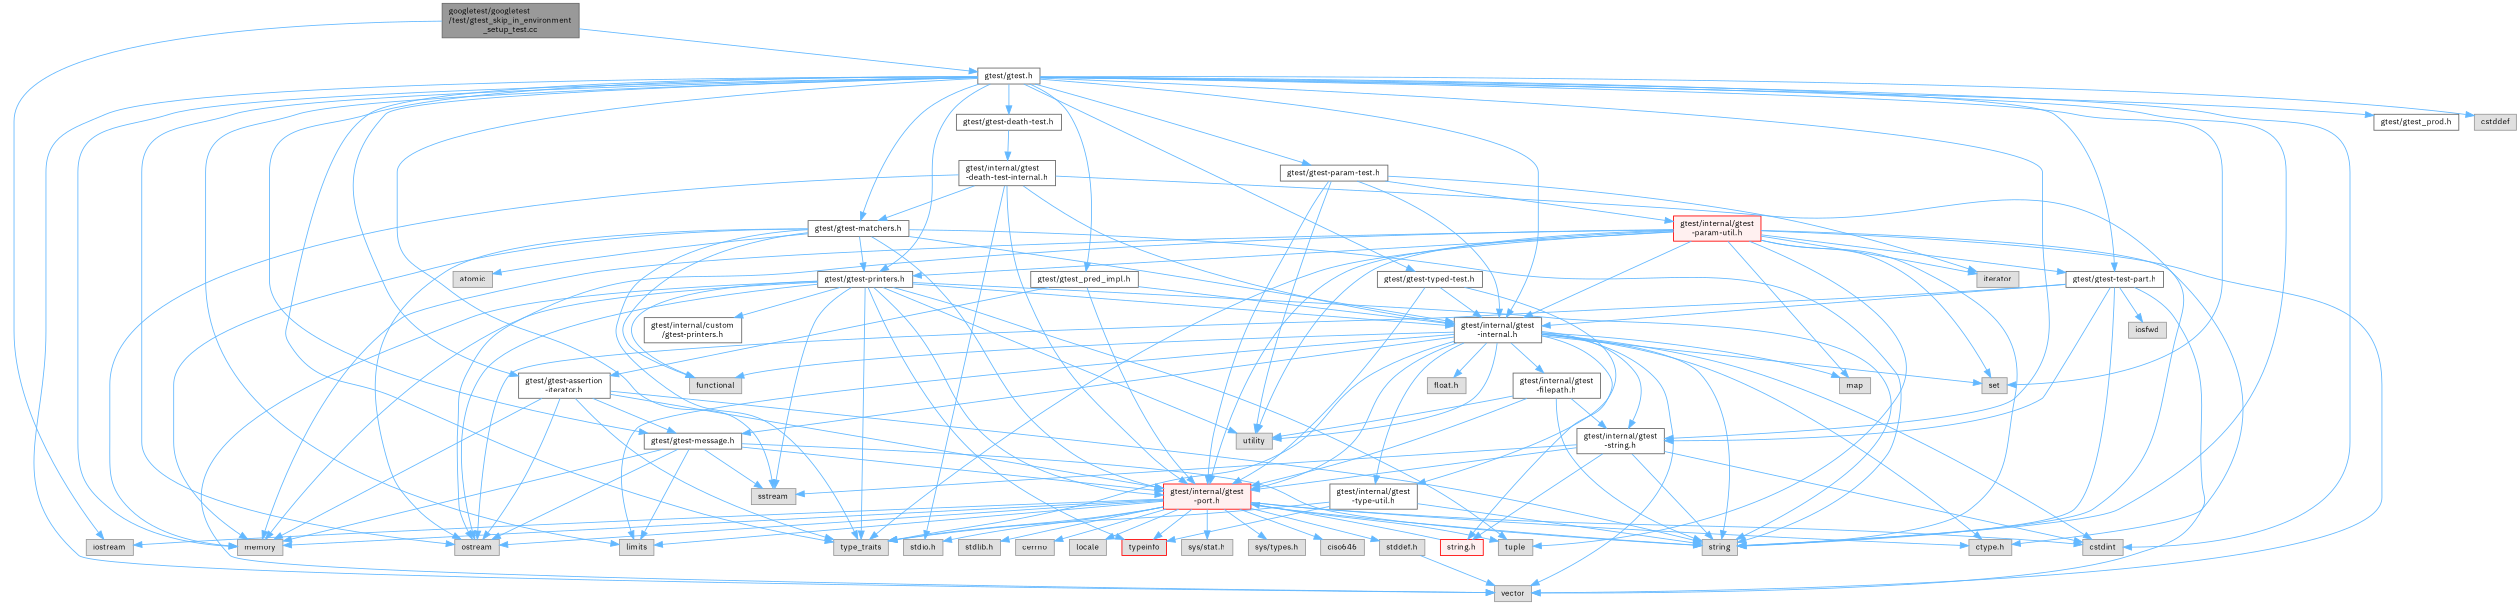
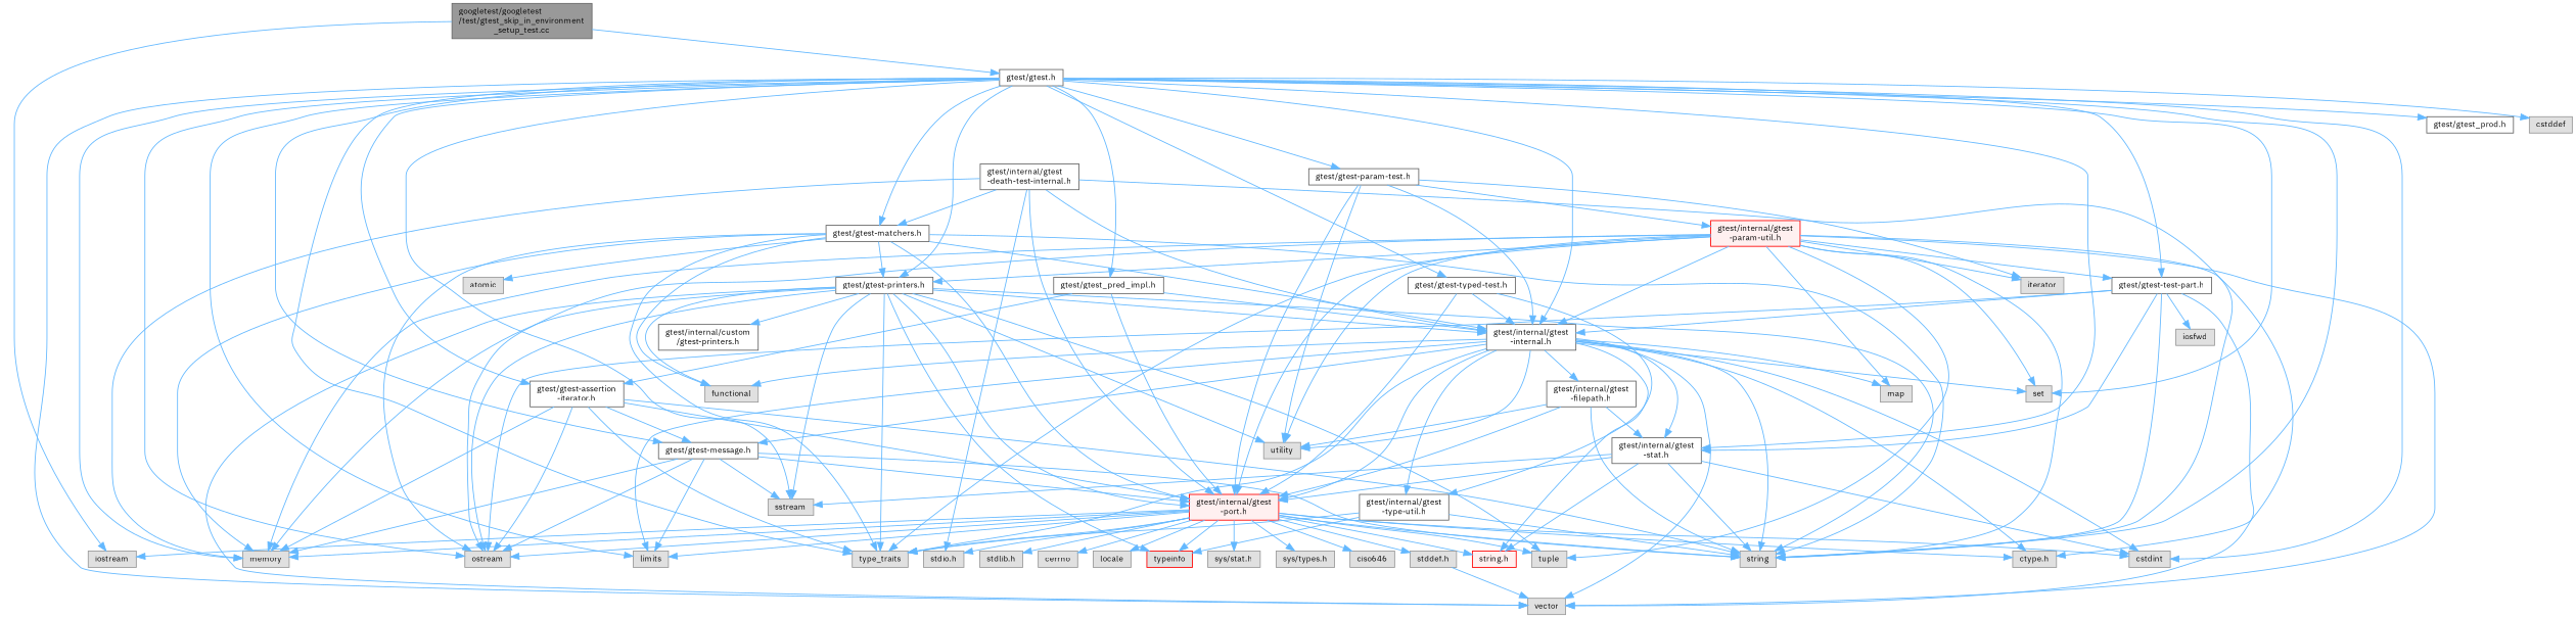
  digraph {
    fontname="IBM Plex Sans"
    node [color=grey60 fillcolor="#E0E0E0" fontname="IBM Plex Sans" fontsize=10 shape=box style=filled]
    edge [color=steelblue1 fontname="IBM Plex Sans" fontsize=10 labelfontname=Helvetica labelfontsize=10 style=solid]
    n1 [color=gray40 fillcolor=grey60 fontcolor=black height=0.2 label="googletest/googletest\l/test/gtest_skip_in_environment\l_setup_test.cc" width=0.4]
    n2 [height=0.2 label=iostream width=0.4]
    n3 [color=grey40 fillcolor=white height=0.2 label="gtest/gtest.h" width=0.4]
    n4 [height=0.2 label=cstddef width=0.4]
    n5 [height=0.2 label=cstdint width=0.4]
    n6 [height=0.2 label=limits width=0.4]
    n7 [height=0.2 label=memory width=0.4]
    n8 [height=0.2 label=ostream width=0.4]
    n9 [height=0.2 label=set width=0.4]
    n10 [height=0.2 label=sstream width=0.4]
    n11 [height=0.2 label=string width=0.4]
    n12 [height=0.2 label=type_traits width=0.4]
    n13 [height=0.2 label=vector width=0.4]
    n14 [color=grey40 fillcolor=white height=0.2 label="gtest/gtest-assertion\l-iterator.h" width=0.4]
    n15 [color=grey40 fillcolor=white height=0.2 label="gtest/gtest-message.h" width=0.4]
-   n16 [color=grey40 fillcolor=white height=0.2 label="gtest/gtest-death-test.h" width=0.4]
    n17 [color=grey40 fillcolor=white height=0.2 label="gtest/gtest-matchers.h" width=0.4]
    n18 [color=grey40 fillcolor=white height=0.2 label="gtest/gtest-printers.h" width=0.4]
    n19 [color=grey40 fillcolor=white height=0.2 label="gtest/internal/gtest\l-internal.h" width=0.4]
-   n20 [color=grey40 fillcolor=white height=0.2 label="gtest/internal/gtest\l-string.h" width=0.4]
+   n20 [color=grey40 fillcolor=white height=0.2 label="gtest/internal/gtest\l-stat.h" width=0.4]
    n21 [color=grey40 fillcolor=white height=0.2 label="gtest/gtest-param-test.h" width=0.4]
    n22 [color=grey40 fillcolor=white height=0.2 label="gtest/gtest-test-part.h" width=0.4]
    n23 [color=grey40 fillcolor=white height=0.2 label="gtest/gtest-typed-test.h" width=0.4]
    n24 [color=grey40 fillcolor=white height=0.2 label="gtest/gtest_pred_impl.h" width=0.4]
    n25 [color=grey40 fillcolor=white height=0.2 label="gtest/gtest_prod.h" width=0.4]
    n26 [color=red fillcolor="#FFF0F0" height=0.2 label="gtest/internal/gtest\l-port.h" width=0.4]
    n27 [color=grey40 fillcolor=white height=0.2 label="gtest/internal/gtest\l-death-test-internal.h" width=0.4]
    n28 [height=0.2 label=atomic width=0.4]
    n29 [height=0.2 label=functional width=0.4]
    n30 [height=0.2 label=tuple width=0.4]
    n31 [color=red height=0.2 label=typeinfo width=0.4]
    n32 [height=0.2 label=utility width=0.4]
    n33 [color=grey40 fillcolor=white height=0.2 label="gtest/internal/custom\l/gtest-printers.h" width=0.4]
    n34 [height=0.2 label="ctype.h" width=0.4]
    n35 [color=red fillcolor="#FFF0F0" height=0.2 label="string.h" width=0.4]
-   n36 [height=0.2 label="float.h" width=0.4]
    n37 [height=0.2 label=map width=0.4]
    n38 [color=grey40 fillcolor=white height=0.2 label="gtest/internal/gtest\l-filepath.h" width=0.4]
    n39 [color=grey40 fillcolor=white height=0.2 label="gtest/internal/gtest\l-type-util.h" width=0.4]
    n40 [height=0.2 label=iterator width=0.4]
    n41 [color=red fillcolor="#FFF0F0" height=0.2 label="gtest/internal/gtest\l-param-util.h" width=0.4]
    n42 [height=0.2 label=iosfwd width=0.4]
    n43 [height=0.2 label=ciso646 width=0.4]
    n44 [height=0.2 label="stddef.h" width=0.4]
    n45 [height=0.2 label="stdio.h" width=0.4]
    n46 [height=0.2 label="stdlib.h" width=0.4]
    n47 [height=0.2 label=cerrno width=0.4]
    n48 [height=0.2 label=locale width=0.4]
    n49 [height=0.2 label="sys/stat.h" width=0.4]
    n50 [height=0.2 label="sys/types.h" width=0.4]
    n1 -> n2
    n1 -> n3
    n3 -> n4
    n3 -> n5
    n3 -> n6
    n3 -> n7
    n3 -> n8
    n3 -> n9
    n3 -> n10
    n3 -> n11
    n3 -> n12
    n3 -> n13
    n3 -> n14
    n3 -> n15
-   n3 -> n16
    n3 -> n17
    n3 -> n18
    n3 -> n19
    n3 -> n20
    n3 -> n21
    n3 -> n22
    n3 -> n23
    n3 -> n24
    n3 -> n25
    n14 -> n7
    n14 -> n8
    n14 -> n11
    n14 -> n12
    n14 -> n15
    n14 -> n26
    n15 -> n6
    n15 -> n7
    n15 -> n8
    n15 -> n10
    n15 -> n11
    n15 -> n26
-   n16 -> n27
    n17 -> n7
    n17 -> n8
    n17 -> n11
    n17 -> n12
    n17 -> n18
    n17 -> n19
    n17 -> n26
    n17 -> n28
    n17 -> n29
    n18 -> n7
    n18 -> n8
    n18 -> n10
    n18 -> n11
    n18 -> n12
    n18 -> n13
    n18 -> n19
    n18 -> n26
    n18 -> n29
    n18 -> n30
    n18 -> n31
    n18 -> n32
    n18 -> n33
    n19 -> n5
    n19 -> n6
    n19 -> n9
    n19 -> n11
    n19 -> n12
    n19 -> n13
    n19 -> n15
    n19 -> n20
    n19 -> n26
    n19 -> n29
    n19 -> n32
    n19 -> n34
    n19 -> n35
-   n19 -> n36
    n19 -> n37
    n19 -> n38
    n19 -> n39
    n20 -> n5
    n20 -> n10
    n20 -> n11
    n20 -> n26
    n20 -> n35
    n21 -> n19
    n21 -> n26
    n21 -> n32
    n21 -> n40
    n21 -> n41
    n22 -> n8
    n22 -> n11
    n22 -> n13
    n22 -> n19
    n22 -> n20
    n22 -> n42
    n23 -> n19
    n23 -> n26
    n23 -> n39
    n24 -> n14
    n24 -> n19
    n24 -> n26
    n26 -> n2
    n26 -> n5
    n26 -> n6
    n26 -> n7
    n26 -> n8
    n26 -> n11
    n26 -> n12
    n26 -> n30
    n26 -> n31
    n26 -> n34
-   n35 -> n26
+   n26 -> n35
    n26 -> n43
    n26 -> n44
    n26 -> n45
    n26 -> n46
    n26 -> n47
    n26 -> n48
    n26 -> n49
    n26 -> n50
    n27 -> n7
    n27 -> n11
    n27 -> n17
    n27 -> n19
    n27 -> n26
    n27 -> n45
    n38 -> n11
    n38 -> n20
    n38 -> n26
    n38 -> n32
    n39 -> n11
    n39 -> n12
    n39 -> n31
    n41 -> n7
    n41 -> n8
    n41 -> n9
    n41 -> n11
    n41 -> n12
    n41 -> n13
    n41 -> n18
    n41 -> n19
    n41 -> n22
    n41 -> n26
    n41 -> n30
    n41 -> n32
    n41 -> n34
    n41 -> n37
    n41 -> n40
    n44 -> n13
  }
